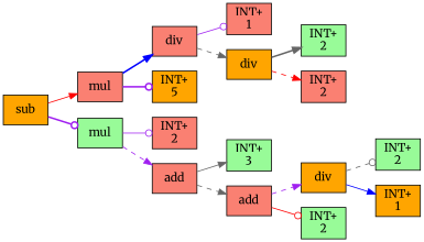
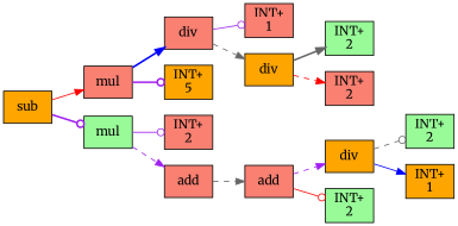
  digraph {
    rankdir=LR
    fontname=Merriweather
    node [shape=box style=filled fillcolor=salmon fontname=Merriweather]
    edge [color=purple style=solid arrowhead=normal fontname=Merriweather]
    n1 [label=sub fillcolor=orange]
    n2 [label=mul]
    n3 [label=mul fillcolor=palegreen]
    n4 [label=div]
    n5 [label="INT+\n5" fillcolor=orange]
    n6 [label="INT+\n1"]
    n7 [label=div fillcolor=orange]
    n8 [label="INT+\n2" fillcolor=palegreen]
    n9 [label="INT+\n2"]
    n10 [label="INT+\n2"]
    n11 [label=add]
-   n12 [label="INT+\n3" fillcolor=palegreen]
    n13 [label=add]
    n14 [label=div fillcolor=orange]
    n15 [label="INT+\n2" fillcolor=palegreen]
    n16 [label="INT+\n2" fillcolor=palegreen]
    n17 [label="INT+\n1" fillcolor=orange]
    n1 -> n2 [color=red]
    n1 -> n3 [style=bold arrowhead=odot]
    n2 -> n4 [color=blue style=bold]
    n2 -> n5 [style=bold arrowhead=odot]
    n3 -> n10 [arrowhead=odot]
    n3 -> n11 [style=dashed]
    n4 -> n6 [arrowhead=odot]
    n4 -> n7 [color=gray40 style=dashed]
    n7 -> n8 [color=gray40 style=bold]
    n7 -> n9 [color=red style=dashed]
-   n11 -> n12 [color=gray40]
    n11 -> n13 [color=gray40 style=dashed]
    n13 -> n14 [style=dashed]
    n13 -> n15 [color=red arrowhead=odot]
    n14 -> n16 [color=gray40 style=dashed arrowhead=odot]
    n14 -> n17 [color=blue]
  }
